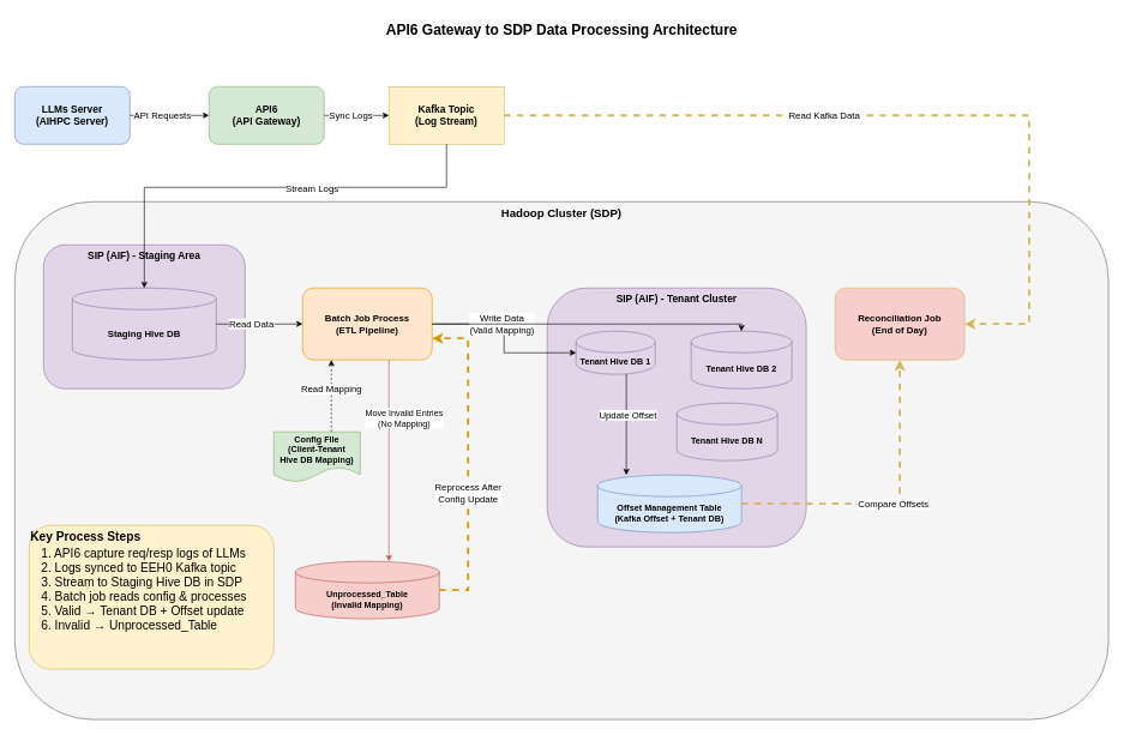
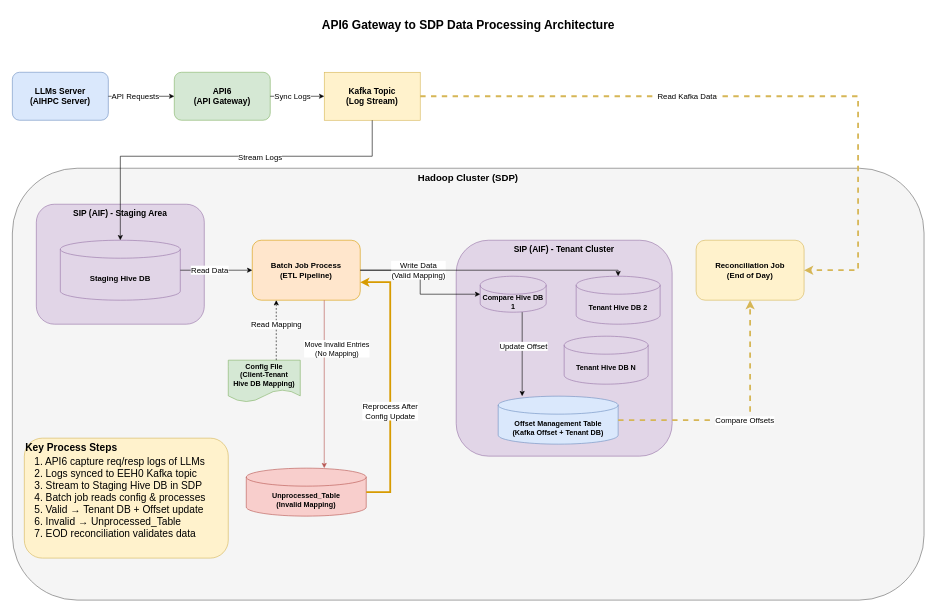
  <mxCell id="0" />
  <mxCell id="1" parent="0" />
  <mxCell id="2" value="API6 Gateway to SDP Data Processing Architecture" style="text;html=1;strokeColor=none;fillColor=none;align=center;verticalAlign=middle;fontSize=20;fontStyle=1" vertex="1" parent="1"><mxGeometry x="380" y="20" width="800" height="40" as="geometry" /></mxCell>
  <mxCell id="3" value="LLMs Server&lt;br&gt;(AIHPC Server)" style="rounded=1;whiteSpace=wrap;html=1;fillColor=#dae8fc;strokeColor=#6c8ebf;fontSize=14;fontStyle=1" vertex="1" parent="1"><mxGeometry x="20" y="120" width="160" height="80" as="geometry" /></mxCell>
  <mxCell id="4" value="API6&lt;br&gt;(API Gateway)" style="rounded=1;whiteSpace=wrap;html=1;fillColor=#d5e8d4;strokeColor=#82b366;fontSize=14;fontStyle=1" vertex="1" parent="1"><mxGeometry x="290" y="120" width="160" height="80" as="geometry" /></mxCell>
  <mxCell id="5" value="" style="edgeStyle=orthogonalEdgeStyle;rounded=0;orthogonalLoop=1;jettySize=auto;html=1;endArrow=classic;endFill=1" edge="1" parent="1" source="3" target="4"><mxGeometry relative="1" as="geometry" /></mxCell>
  <mxCell id="6" value="API Requests" style="edgeLabel;html=1;align=center;verticalAlign=middle;resizable=0;points=[];fontSize=13;" vertex="1" connectable="0" parent="5"><mxGeometry x="-0.2" y="1" relative="1" as="geometry"><mxPoint as="offset" /></mxGeometry></mxCell>
  <mxCell id="7" value="Kafka Topic&lt;br&gt;(Log Stream)" style="whiteSpace=wrap;html=1;fillColor=#fff2cc;strokeColor=#d6b656;fontSize=14;fontStyle=1;rounded=0;" vertex="1" parent="1"><mxGeometry x="540" y="120" width="160" height="80" as="geometry" /></mxCell>
  <mxCell id="8" value="" style="edgeStyle=orthogonalEdgeStyle;rounded=0;orthogonalLoop=1;jettySize=auto;html=1;endArrow=classic;endFill=1" edge="1" parent="1" source="4" target="7"><mxGeometry relative="1" as="geometry" /></mxCell>
  <mxCell id="9" value="Sync Logs" style="edgeLabel;html=1;align=center;verticalAlign=middle;resizable=0;points=[];fontSize=13;" vertex="1" connectable="0" parent="8"><mxGeometry x="-0.2" y="1" relative="1" as="geometry"><mxPoint as="offset" /></mxGeometry></mxCell>
  <mxCell id="10" value="Hadoop Cluster (SDP)" style="rounded=1;whiteSpace=wrap;html=1;fillColor=#f5f5f5;strokeColor=#666666;fontSize=16;fontStyle=1;verticalAlign=top" vertex="1" parent="1"><mxGeometry x="20" y="280" width="1520" height="720" as="geometry" /></mxCell>
  <mxCell id="11" value="SIP (AIF) - Staging Area" style="rounded=1;whiteSpace=wrap;html=1;fillColor=#e1d5e7;strokeColor=#9673a6;fontSize=14;fontStyle=1;verticalAlign=top" vertex="1" parent="1"><mxGeometry x="60" y="340" width="280" height="200" as="geometry" /></mxCell>
  <mxCell id="12" value="Staging Hive DB" style="shape=cylinder3;whiteSpace=wrap;html=1;boundedLbl=1;backgroundOutline=1;size=15;fillColor=#e1d5e7;strokeColor=#9673a6;fontSize=13;fontStyle=1" vertex="1" parent="1"><mxGeometry x="100" y="400" width="200" height="100" as="geometry" /></mxCell>
  <mxCell id="13" value="" style="edgeStyle=orthogonalEdgeStyle;rounded=0;orthogonalLoop=1;jettySize=auto;html=1;endArrow=classic;endFill=1;exitX=0.5;exitY=1;exitDx=0;exitDy=0;entryX=0.5;entryY=0;entryDx=0;entryDy=0;entryPerimeter=0" edge="1" parent="1" source="7" target="12"><mxGeometry relative="1" as="geometry"><mxPoint x="620" y="200" as="sourcePoint" /><mxPoint x="200" y="400" as="targetPoint" /><Array as="points"><mxPoint x="620" y="260" /><mxPoint x="200" y="260" /></Array></mxGeometry></mxCell>
  <mxCell id="14" value="Stream Logs" style="edgeLabel;html=1;align=center;verticalAlign=middle;resizable=0;points=[];fontSize=13;" vertex="1" connectable="0" parent="13"><mxGeometry x="-0.2" y="1" relative="1" as="geometry"><mxPoint as="offset" /></mxGeometry></mxCell>
  <mxCell id="15" value="Batch Job Process&lt;br&gt;(ETL Pipeline)" style="rounded=1;whiteSpace=wrap;html=1;fillColor=#ffe6cc;strokeColor=#d79b00;fontSize=13;fontStyle=1" vertex="1" parent="1"><mxGeometry x="420" y="400" width="180" height="100" as="geometry" /></mxCell>
  <mxCell id="16" value="" style="edgeStyle=orthogonalEdgeStyle;rounded=0;orthogonalLoop=1;jettySize=auto;html=1;endArrow=classic;endFill=1" edge="1" parent="1" source="12" target="15"><mxGeometry relative="1" as="geometry" /></mxCell>
  <mxCell id="17" value="Read Data" style="edgeLabel;html=1;align=center;verticalAlign=middle;resizable=0;points=[];fontSize=13;" vertex="1" connectable="0" parent="16"><mxGeometry x="-0.2" y="1" relative="1" as="geometry"><mxPoint as="offset" /></mxGeometry></mxCell>
  <mxCell id="18" value="Config File&lt;br&gt;(Client-Tenant&lt;br&gt;Hive DB Mapping)" style="shape=document;whiteSpace=wrap;html=1;boundedLbl=1;fillColor=#d5e8d4;strokeColor=#82b366;fontSize=12;fontStyle=1" vertex="1" parent="1"><mxGeometry x="380" y="600" width="120" height="70" as="geometry" /></mxCell>
  <mxCell id="19" value="" style="edgeStyle=orthogonalEdgeStyle;rounded=0;orthogonalLoop=1;jettySize=auto;html=1;endArrow=classic;endFill=1;dashed=1" edge="1" parent="1" source="18" target="15"><mxGeometry relative="1" as="geometry"><Array as="points"><mxPoint x="460" y="540" /><mxPoint x="460" y="540" /></Array></mxGeometry></mxCell>
  <mxCell id="20" value="Read Mapping" style="edgeLabel;html=1;align=center;verticalAlign=middle;resizable=0;points=[];fontSize=13;" vertex="1" connectable="0" parent="19"><mxGeometry x="-0.2" y="1" relative="1" as="geometry"><mxPoint y="-20" as="offset" /></mxGeometry></mxCell>
  <mxCell id="21" value="SIP (AIF) - Tenant Cluster" style="rounded=1;whiteSpace=wrap;html=1;fillColor=#e1d5e7;strokeColor=#9673a6;fontSize=14;fontStyle=1;verticalAlign=top" vertex="1" parent="1"><mxGeometry x="760" y="400" width="360" height="360" as="geometry" /></mxCell>
- <mxCell id="22" value="Tenant Hive DB 1" style="shape=cylinder3;whiteSpace=wrap;html=1;boundedLbl=1;backgroundOutline=1;size=15;fillColor=#e1d5e7;strokeColor=#9673a6;fontSize=12;fontStyle=1" vertex="1" parent="1"><mxGeometry x="800" y="460" width="110" height="60" as="geometry" /></mxCell>
+ <mxCell id="22" value="Compare Hive DB 1" style="shape=cylinder3;whiteSpace=wrap;html=1;boundedLbl=1;backgroundOutline=1;size=15;fillColor=#e1d5e7;strokeColor=#9673a6;fontSize=12;fontStyle=1" vertex="1" parent="1"><mxGeometry x="800" y="460" width="110" height="60" as="geometry" /></mxCell>
  <mxCell id="23" value="Tenant Hive DB 2" style="shape=cylinder3;whiteSpace=wrap;html=1;boundedLbl=1;backgroundOutline=1;size=15;fillColor=#e1d5e7;strokeColor=#9673a6;fontSize=12;fontStyle=1" vertex="1" parent="1"><mxGeometry x="960" y="460" width="140" height="80" as="geometry" /></mxCell>
  <mxCell id="24" value="Tenant Hive DB N" style="shape=cylinder3;whiteSpace=wrap;html=1;boundedLbl=1;backgroundOutline=1;size=15;fillColor=#e1d5e7;strokeColor=#9673a6;fontSize=12;fontStyle=1" vertex="1" parent="1"><mxGeometry x="940" y="560" width="140" height="80" as="geometry" /></mxCell>
  <mxCell id="25" value="" style="edgeStyle=orthogonalEdgeStyle;rounded=0;orthogonalLoop=1;jettySize=auto;html=1;endArrow=classic;endFill=1" edge="1" parent="1" source="15" target="22"><mxGeometry relative="1" as="geometry" /></mxCell>
  <mxCell id="26" value="Write Data&lt;br&gt;(Valid Mapping)" style="edgeLabel;html=1;align=center;verticalAlign=middle;resizable=0;points=[];fontSize=13;" vertex="1" connectable="0" parent="25"><mxGeometry x="-0.2" y="1" relative="1" as="geometry"><mxPoint as="offset" /></mxGeometry></mxCell>
  <mxCell id="27" value="" style="edgeStyle=orthogonalEdgeStyle;rounded=0;orthogonalLoop=1;jettySize=auto;html=1;endArrow=classic;endFill=1" edge="1" parent="1" source="15" target="23"><mxGeometry relative="1" as="geometry"><Array as="points"><mxPoint x="1030" y="450" /></Array></mxGeometry></mxCell>
  <mxCell id="28" value="Offset Management Table&lt;br&gt;(Kafka Offset + Tenant DB)" style="shape=cylinder3;whiteSpace=wrap;html=1;boundedLbl=1;backgroundOutline=1;size=15;fillColor=#dae8fc;strokeColor=#6c8ebf;fontSize=12;fontStyle=1" vertex="1" parent="1"><mxGeometry x="830" y="660" width="200" height="80" as="geometry" /></mxCell>
  <mxCell id="29" value="" style="edgeStyle=orthogonalEdgeStyle;rounded=0;orthogonalLoop=1;jettySize=auto;html=1;endArrow=classic;endFill=1" edge="1" parent="1" source="22" target="28"><mxGeometry relative="1" as="geometry"><Array as="points"><mxPoint x="870" y="580" /><mxPoint x="870" y="660" /></Array></mxGeometry></mxCell>
  <mxCell id="30" value="Update Offset" style="edgeLabel;html=1;align=center;verticalAlign=middle;resizable=0;points=[];fontSize=13;" vertex="1" connectable="0" parent="29"><mxGeometry x="-0.2" y="1" relative="1" as="geometry"><mxPoint as="offset" /></mxGeometry></mxCell>
  <mxCell id="31" value="Unprocessed_Table&lt;br&gt;(Invalid Mapping)" style="shape=cylinder3;whiteSpace=wrap;html=1;boundedLbl=1;backgroundOutline=1;size=15;fillColor=#f8cecc;strokeColor=#b85450;fontSize=12;fontStyle=1" vertex="1" parent="1"><mxGeometry x="410" y="780" width="200" height="80" as="geometry" /></mxCell>
  <mxCell id="32" value="" style="edgeStyle=orthogonalEdgeStyle;rounded=0;orthogonalLoop=1;jettySize=auto;html=1;endArrow=classic;endFill=1;strokeColor=#b85450" edge="1" parent="1"><mxGeometry relative="1" as="geometry"><mxPoint x="540" y="500" as="sourcePoint" /><mxPoint x="540" y="780" as="targetPoint" /></mxGeometry></mxCell>
  <mxCell id="33" value="Move Invalid Entries&lt;br&gt;(No Mapping)" style="edgeLabel;html=1;align=center;verticalAlign=middle;resizable=0;points=[];fontSize=12;labelBackgroundColor=default;" vertex="1" connectable="0" parent="32"><mxGeometry x="-0.2" y="1" relative="1" as="geometry"><mxPoint x="19" y="-32" as="offset" /></mxGeometry></mxCell>
- <mxCell id="34" value="" style="edgeStyle=orthogonalEdgeStyle;rounded=0;orthogonalLoop=1;jettySize=auto;html=1;endArrow=classic;endFill=1;strokeColor=#d79b00;dashed=1;strokeWidth=3;" edge="1" parent="1" source="31" target="15"><mxGeometry relative="1" as="geometry"><Array as="points"><mxPoint x="650" y="820" /><mxPoint x="650" y="470" /></Array></mxGeometry></mxCell>
+ <mxCell id="34" value="" style="edgeStyle=orthogonalEdgeStyle;rounded=0;orthogonalLoop=1;jettySize=auto;html=1;endArrow=classic;endFill=1;strokeColor=#d79b00;dashed=0;strokeWidth=3;" edge="1" parent="1" source="31" target="15"><mxGeometry relative="1" as="geometry"><Array as="points"><mxPoint x="650" y="820" /><mxPoint x="650" y="470" /></Array></mxGeometry></mxCell>
  <mxCell id="35" value="Reprocess After&lt;br&gt;Config Update" style="edgeLabel;html=1;align=center;verticalAlign=middle;resizable=0;points=[];fontSize=13;" vertex="1" connectable="0" parent="34"><mxGeometry x="-0.2" y="1" relative="1" as="geometry"><mxPoint as="offset" /></mxGeometry></mxCell>
- <mxCell id="36" value="Reconciliation Job&lt;br&gt;(End of Day)" style="rounded=1;whiteSpace=wrap;html=1;fillColor=#f8cecc;strokeColor=#d6b656;fontSize=13;fontStyle=1;" vertex="1" parent="1"><mxGeometry x="1160" y="400" width="180" height="100" as="geometry" /></mxCell>
+ <mxCell id="36" value="Reconciliation Job&lt;br&gt;(End of Day)" style="rounded=1;whiteSpace=wrap;html=1;fillColor=#fff2cc;strokeColor=#d6b656;fontSize=13;fontStyle=1" vertex="1" parent="1"><mxGeometry x="1160" y="400" width="180" height="100" as="geometry" /></mxCell>
  <mxCell id="37" value="" style="edgeStyle=orthogonalEdgeStyle;rounded=0;orthogonalLoop=1;jettySize=auto;html=1;endArrow=classic;endFill=1;dashed=1;strokeColor=#d6b656;strokeWidth=3;" edge="1" parent="1" source="7" target="36"><mxGeometry relative="1" as="geometry"><Array as="points"><mxPoint x="1430" y="160" /><mxPoint x="1430" y="450" /></Array></mxGeometry></mxCell>
  <mxCell id="38" value="Read Kafka Data" style="edgeLabel;html=1;align=center;verticalAlign=middle;resizable=0;points=[];fontSize=13;" vertex="1" connectable="0" parent="37"><mxGeometry x="-0.2" y="1" relative="1" as="geometry"><mxPoint as="offset" /></mxGeometry></mxCell>
  <mxCell id="39" value="" style="edgeStyle=orthogonalEdgeStyle;rounded=0;orthogonalLoop=1;jettySize=auto;html=1;endArrow=classic;endFill=1;dashed=1;strokeColor=#d6b656;strokeWidth=3;" edge="1" parent="1" source="28" target="36"><mxGeometry relative="1" as="geometry" /></mxCell>
  <mxCell id="40" value="Compare Offsets" style="edgeLabel;html=1;align=center;verticalAlign=middle;resizable=0;points=[];fontSize=13;" vertex="1" connectable="0" parent="39"><mxGeometry x="-0.2" y="1" relative="1" as="geometry"><mxPoint x="42" y="1" as="offset" /></mxGeometry></mxCell>
  <mxCell id="41" value="Key Process Steps" style="rounded=1;whiteSpace=wrap;html=1;fillColor=#fff2cc;strokeColor=#d6b656;fontSize=17;fontStyle=1;verticalAlign=top;align=left" vertex="1" parent="1"><mxGeometry x="40" y="730" width="340" height="200" as="geometry" /></mxCell>
  <mxCell id="42" value="1. API6 capture req/resp logs&amp;nbsp;of LLMs" style="text;html=1;strokeColor=none;fillColor=none;align=left;verticalAlign=middle;fontSize=17;" vertex="1" parent="1"><mxGeometry x="55" y="760" width="250" height="20" as="geometry" /></mxCell>
  <mxCell id="43" value="2. Logs synced to EEH0 Kafka topic" style="text;html=1;strokeColor=none;fillColor=none;align=left;verticalAlign=middle;fontSize=17;" vertex="1" parent="1"><mxGeometry x="55" y="780" width="250" height="20" as="geometry" /></mxCell>
  <mxCell id="44" value="3. Stream to Staging Hive DB in SDP" style="text;html=1;strokeColor=none;fillColor=none;align=left;verticalAlign=middle;fontSize=17;" vertex="1" parent="1"><mxGeometry x="55" y="800" width="250" height="20" as="geometry" /></mxCell>
  <mxCell id="45" value="4. Batch job reads config &amp;amp; processes" style="text;html=1;strokeColor=none;fillColor=none;align=left;verticalAlign=middle;fontSize=17;" vertex="1" parent="1"><mxGeometry x="55" y="820" width="250" height="20" as="geometry" /></mxCell>
  <mxCell id="46" value="5. Valid → Tenant DB + Offset update" style="text;html=1;strokeColor=none;fillColor=none;align=left;verticalAlign=middle;fontSize=17;" vertex="1" parent="1"><mxGeometry x="55" y="840" width="250" height="20" as="geometry" /></mxCell>
  <mxCell id="47" value="6. Invalid → Unprocessed_Table" style="text;html=1;strokeColor=none;fillColor=none;align=left;verticalAlign=middle;fontSize=17;" vertex="1" parent="1"><mxGeometry x="55" y="860" width="250" height="20" as="geometry" /></mxCell>
+ <mxCell id="48" value="7. EOD reconciliation validates data" style="text;html=1;strokeColor=none;fillColor=none;align=left;verticalAlign=middle;fontSize=17;" vertex="1" parent="1"><mxGeometry x="55" y="880" width="250" height="20" as="geometry" /></mxCell>
